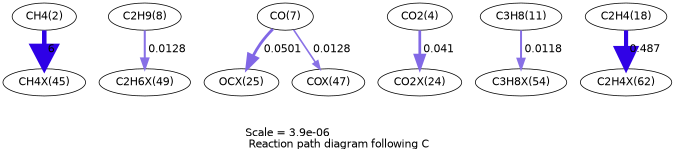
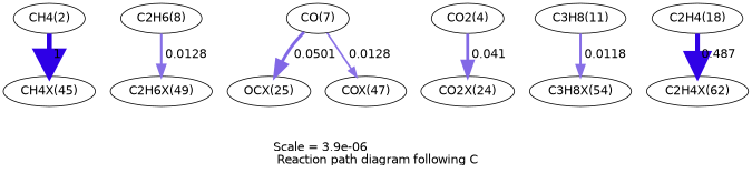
  digraph {
    fontname=Helvetica
    label="Scale = 3.9e-06\l Reaction path diagram following C"
    node [fontname=Helvetica]
    edge [fontname=Helvetica]
    n1 [label="CH4(2)"]
    n2 [label="CH4X(45)"]
-   n3 [label="C2H9(8)"]
+   n3 [label="C2H6(8)"]
    n4 [label="C2H6X(49)"]
    n5 [label="CO(7)"]
    n6 [label="OCX(25)"]
    n7 [label="COX(47)"]
    n8 [label="CO2(4)"]
    n9 [label="CO2X(24)"]
    n10 [label="C3H8(11)"]
    n11 [label="C3H8X(54)"]
    n12 [label="C2H4(18)"]
    n13 [label="C2H4X(62)"]
-   n1 -> n2 [arrowsize=3 color="0.7, 1.5, 0.9" label=" 6" penwidth=6]
+   n1 -> n2 [arrowsize=3 color="0.7, 1.5, 0.9" label=" 1" penwidth=6]
    n3 -> n4 [arrowsize=1.35 color="0.7, 0.513, 0.9" label=" 0.0128" penwidth=2.71]
    n5 -> n6 [arrowsize=1.87 color="0.7, 0.55, 0.9" label=" 0.0501" penwidth=3.74]
    n5 -> n7 [arrowsize=1.07 color="0.7, 0.506, 0.9" label=" 0.0128" penwidth=2.13]
    n8 -> n9 [arrowsize=1.79 color="0.7, 0.541, 0.9" label=" 0.041" penwidth=3.59]
    n10 -> n11 [arrowsize=1.32 color="0.7, 0.512, 0.9" label=" 0.0118" penwidth=2.65]
    n12 -> n13 [arrowsize=2.73 color="0.7, 0.987, 0.9" label=" 0.487" penwidth=5.46]
  }
